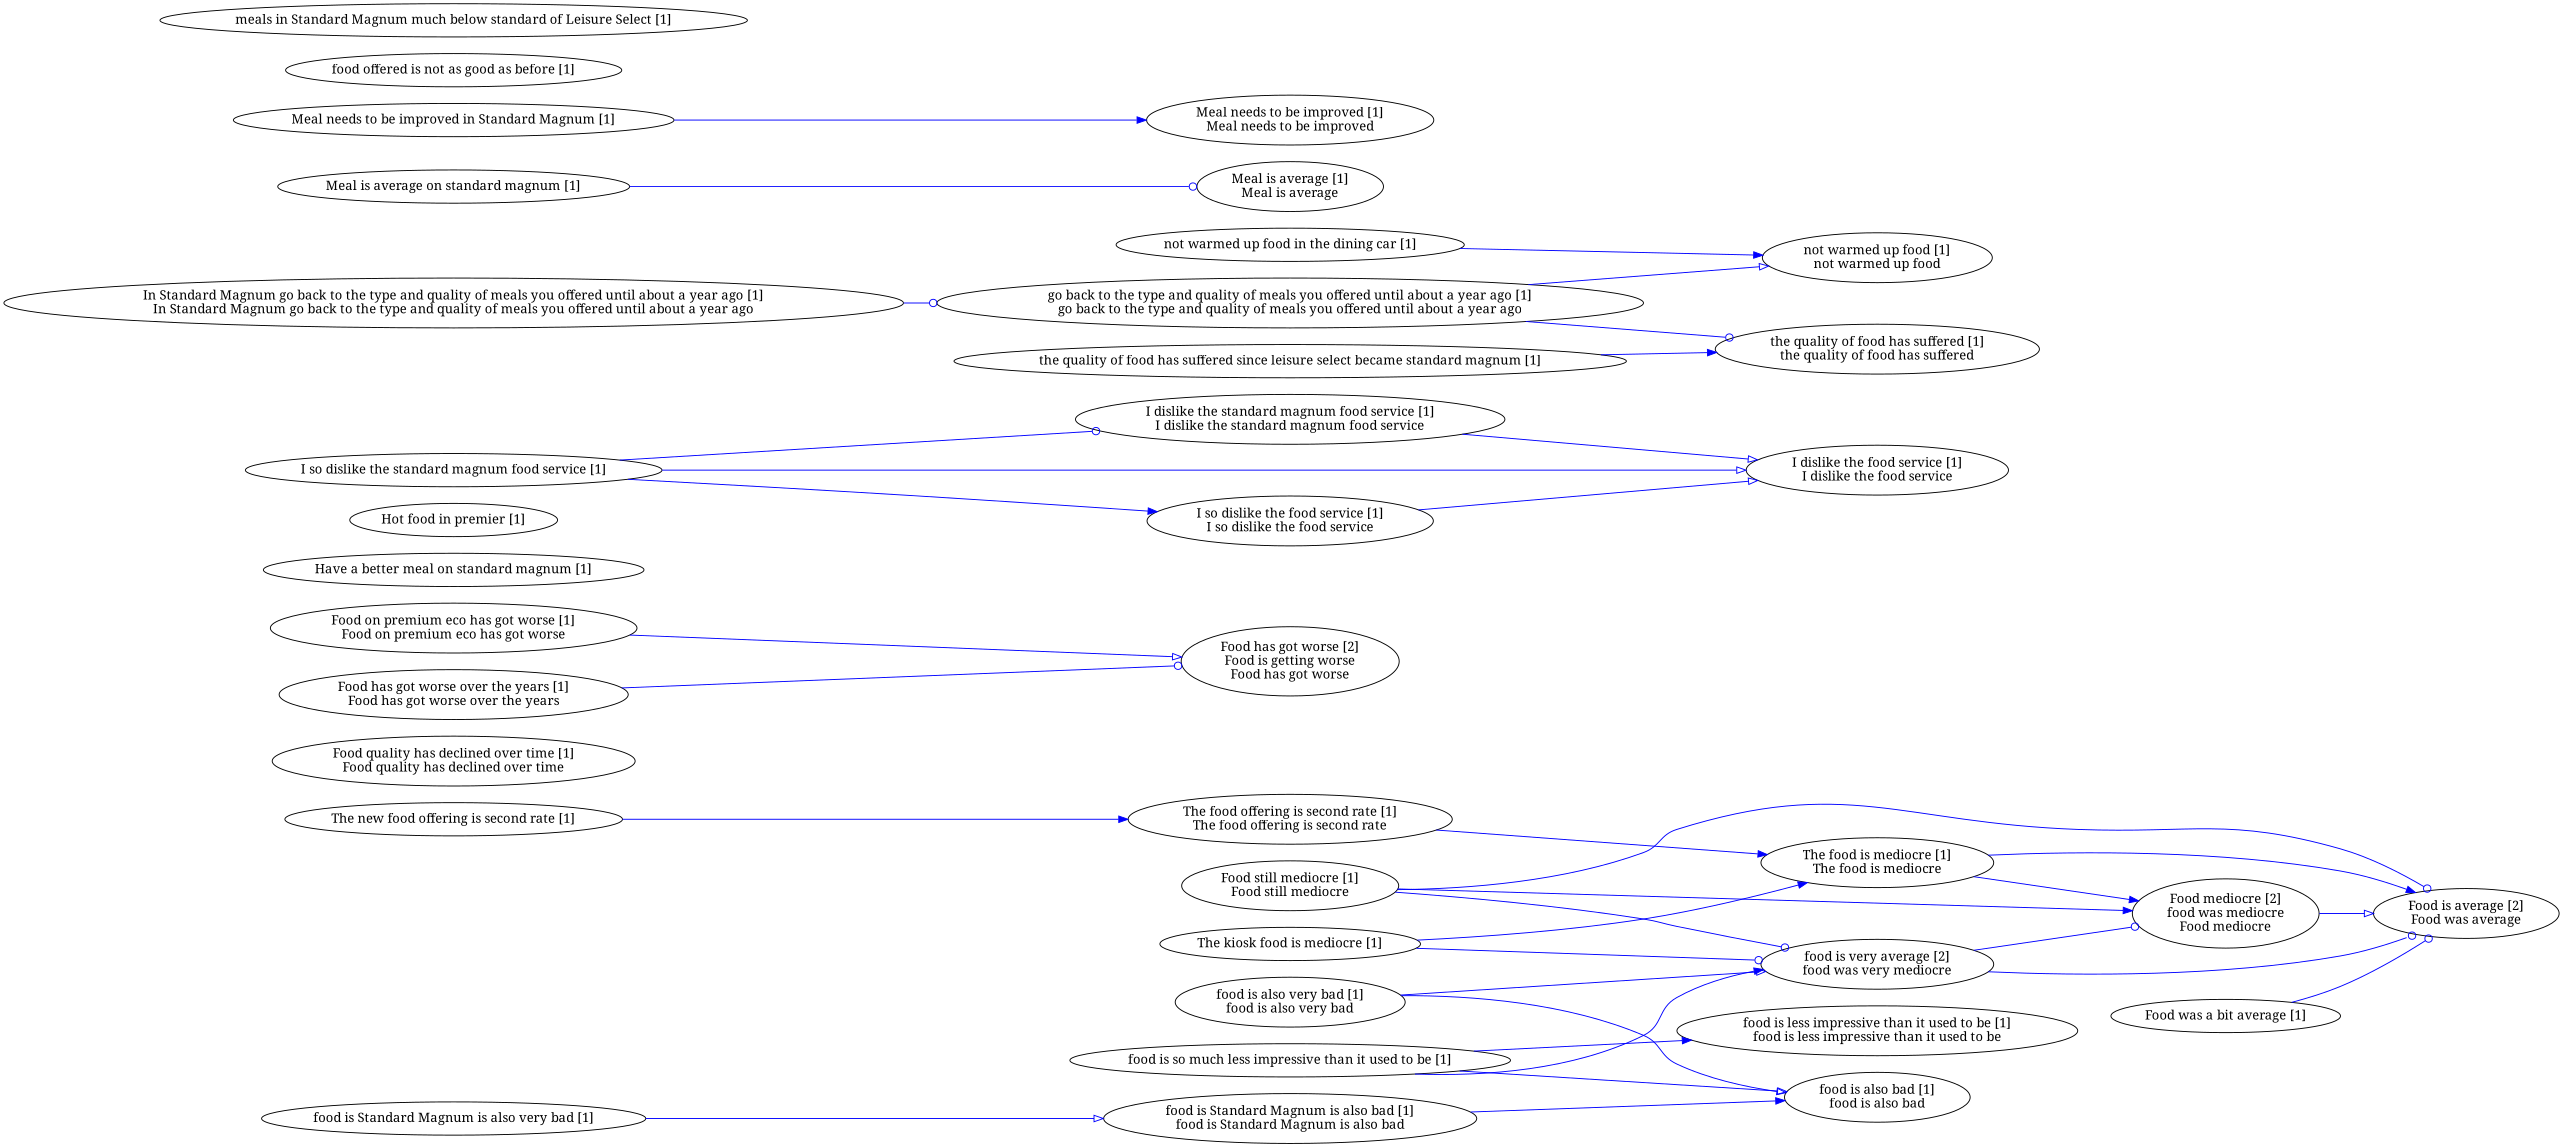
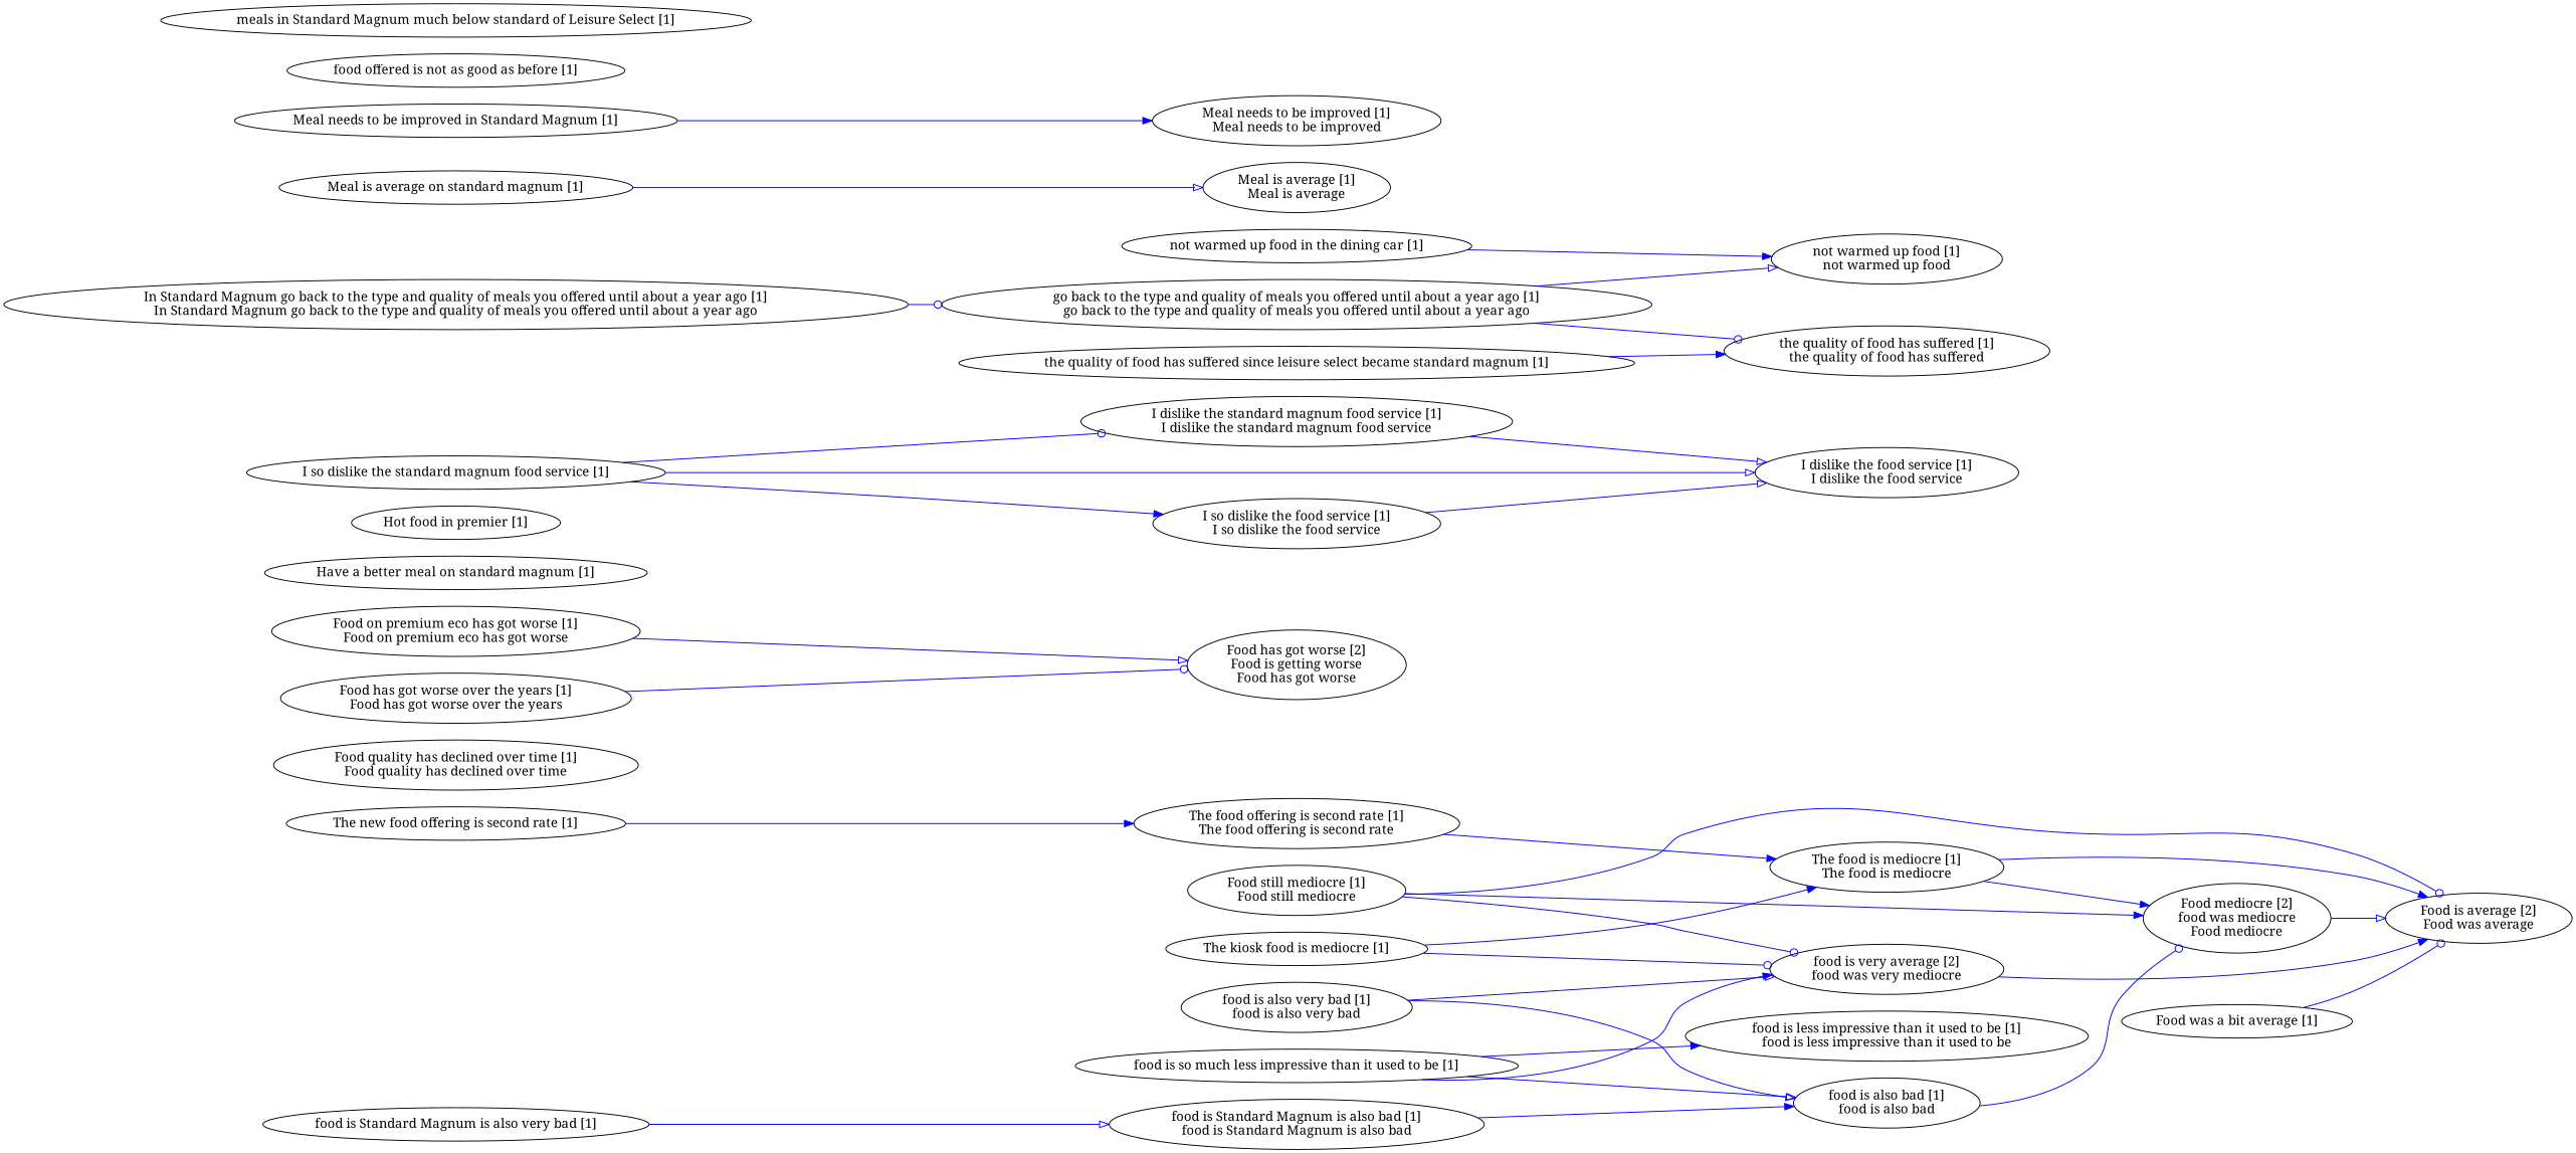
  digraph {
    fontname="Noto Serif"
    rankdir=LR
    node [fontname="Noto Serif"]
    edge [arrowhead=normal color=blue fontname="Noto Serif"]
    "Food mediocre [2]\nfood was mediocre\nFood mediocre"
    "Food is average [2]\nFood was average"
    "food is very average [2]\nfood was very mediocre"
    "Food still mediocre [1]\nFood still mediocre"
    "Food quality has declined over time [1]\nFood quality has declined over time"
    "Food on premium eco has got worse [1]\nFood on premium eco has got worse"
    "Food has got worse [2]\nFood is getting worse\nFood has got worse"
    "Food has got worse over the years [1]\nFood has got worse over the years"
    "Food was a bit average [1]"
    "Have a better meal on standard magnum [1]"
    "Hot food in premier [1]"
    "I so dislike the standard magnum food service [1]"
    "I dislike the standard magnum food service [1]\nI dislike the standard magnum food service"
    "I dislike the food service [1]\nI dislike the food service"
    "I so dislike the food service [1]\nI so dislike the food service"
    "The food is mediocre [1]\nThe food is mediocre"
    "In Standard Magnum go back to the type and quality of meals you offered until about a year ago [1]\nIn Standard Magnum go back to the type and quality of meals you offered until about a year ago"
    "go back to the type and quality of meals you offered until about a year ago [1]\ngo back to the type and quality of meals you offered until about a year ago"
    "not warmed up food [1]\nnot warmed up food"
    "the quality of food has suffered [1]\nthe quality of food has suffered"
    "Meal is average on standard magnum [1]"
    "Meal is average [1]\nMeal is average"
    "Meal needs to be improved in Standard Magnum [1]"
    "Meal needs to be improved [1]\nMeal needs to be improved"
    "The kiosk food is mediocre [1]"
    "The new food offering is second rate [1]"
    "The food offering is second rate [1]\nThe food offering is second rate"
    "food is Standard Magnum is also very bad [1]"
    "food is Standard Magnum is also bad [1]\nfood is Standard Magnum is also bad"
    "food is also bad [1]\nfood is also bad"
    "food is also very bad [1]\nfood is also very bad"
    "food is so much less impressive than it used to be [1]"
    "food is less impressive than it used to be [1]\nfood is less impressive than it used to be"
    "food offered is not as good as before [1]"
    "meals in Standard Magnum much below standard of Leisure Select [1]"
    "not warmed up food in the dining car [1]"
    "the quality of food has suffered since leisure select became standard magnum [1]"
    "Food mediocre [2]\nfood was mediocre\nFood mediocre" -> "Food is average [2]\nFood was average" [arrowhead=onormal]
-   "food is very average [2]\nfood was very mediocre" -> "Food mediocre [2]\nfood was mediocre\nFood mediocre" [arrowhead=odot]
-   "food is very average [2]\nfood was very mediocre" -> "Food is average [2]\nFood was average" [arrowhead=odot]
+   "food is also bad [1]\nfood is also bad" -> "Food mediocre [2]\nfood was mediocre\nFood mediocre" [arrowhead=odot]
+   "food is very average [2]\nfood was very mediocre" -> "Food is average [2]\nFood was average"
    "Food still mediocre [1]\nFood still mediocre" -> "Food mediocre [2]\nfood was mediocre\nFood mediocre"
    "Food still mediocre [1]\nFood still mediocre" -> "Food is average [2]\nFood was average" [arrowhead=odot]
    "Food still mediocre [1]\nFood still mediocre" -> "food is very average [2]\nfood was very mediocre" [arrowhead=odot]
    "Food on premium eco has got worse [1]\nFood on premium eco has got worse" -> "Food has got worse [2]\nFood is getting worse\nFood has got worse" [arrowhead=onormal]
    "Food has got worse over the years [1]\nFood has got worse over the years" -> "Food has got worse [2]\nFood is getting worse\nFood has got worse" [arrowhead=odot]
    "Food was a bit average [1]" -> "Food is average [2]\nFood was average" [arrowhead=odot]
    "I so dislike the standard magnum food service [1]" -> "I dislike the standard magnum food service [1]\nI dislike the standard magnum food service" [arrowhead=odot]
    "I so dislike the standard magnum food service [1]" -> "I dislike the food service [1]\nI dislike the food service" [arrowhead=onormal]
    "I so dislike the standard magnum food service [1]" -> "I so dislike the food service [1]\nI so dislike the food service"
    "I dislike the standard magnum food service [1]\nI dislike the standard magnum food service" -> "I dislike the food service [1]\nI dislike the food service" [arrowhead=onormal]
    "I so dislike the food service [1]\nI so dislike the food service" -> "I dislike the food service [1]\nI dislike the food service" [arrowhead=onormal]
    "The food is mediocre [1]\nThe food is mediocre" -> "Food mediocre [2]\nfood was mediocre\nFood mediocre"
    "The food is mediocre [1]\nThe food is mediocre" -> "Food is average [2]\nFood was average"
    "In Standard Magnum go back to the type and quality of meals you offered until about a year ago [1]\nIn Standard Magnum go back to the type and quality of meals you offered until about a year ago" -> "go back to the type and quality of meals you offered until about a year ago [1]\ngo back to the type and quality of meals you offered until about a year ago" [arrowhead=odot]
    "go back to the type and quality of meals you offered until about a year ago [1]\ngo back to the type and quality of meals you offered until about a year ago" -> "not warmed up food [1]\nnot warmed up food" [arrowhead=onormal]
    "go back to the type and quality of meals you offered until about a year ago [1]\ngo back to the type and quality of meals you offered until about a year ago" -> "the quality of food has suffered [1]\nthe quality of food has suffered" [arrowhead=odot]
-   "Meal is average on standard magnum [1]" -> "Meal is average [1]\nMeal is average" [arrowhead=odot]
+   "Meal is average on standard magnum [1]" -> "Meal is average [1]\nMeal is average" [arrowhead=onormal]
    "Meal needs to be improved in Standard Magnum [1]" -> "Meal needs to be improved [1]\nMeal needs to be improved"
    "The kiosk food is mediocre [1]" -> "food is very average [2]\nfood was very mediocre" [arrowhead=odot]
    "The kiosk food is mediocre [1]" -> "The food is mediocre [1]\nThe food is mediocre"
    "The new food offering is second rate [1]" -> "The food offering is second rate [1]\nThe food offering is second rate"
    "The food offering is second rate [1]\nThe food offering is second rate" -> "The food is mediocre [1]\nThe food is mediocre"
    "food is Standard Magnum is also very bad [1]" -> "food is Standard Magnum is also bad [1]\nfood is Standard Magnum is also bad" [arrowhead=onormal]
    "food is Standard Magnum is also bad [1]\nfood is Standard Magnum is also bad" -> "food is also bad [1]\nfood is also bad"
    "food is also very bad [1]\nfood is also very bad" -> "food is very average [2]\nfood was very mediocre" [arrowhead=onormal]
    "food is also very bad [1]\nfood is also very bad" -> "food is also bad [1]\nfood is also bad" [arrowhead=onormal]
    "food is so much less impressive than it used to be [1]" -> "food is very average [2]\nfood was very mediocre"
    "food is so much less impressive than it used to be [1]" -> "food is also bad [1]\nfood is also bad" [arrowhead=onormal]
    "food is so much less impressive than it used to be [1]" -> "food is less impressive than it used to be [1]\nfood is less impressive than it used to be"
    "not warmed up food in the dining car [1]" -> "not warmed up food [1]\nnot warmed up food"
    "the quality of food has suffered since leisure select became standard magnum [1]" -> "the quality of food has suffered [1]\nthe quality of food has suffered"
  }
